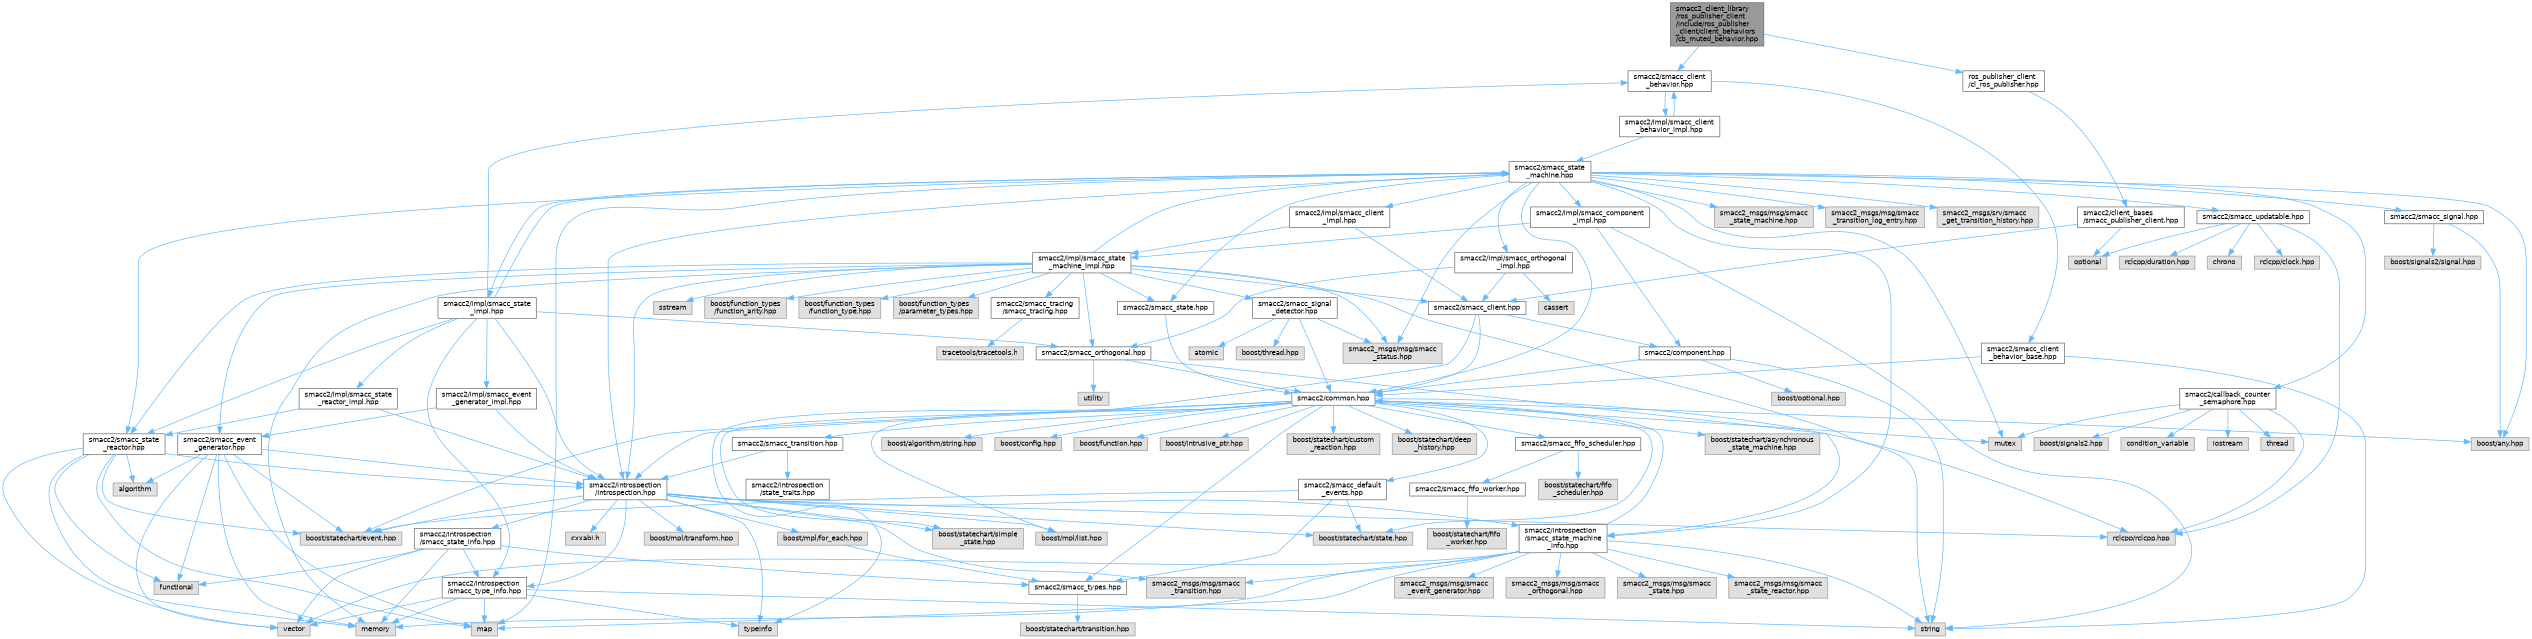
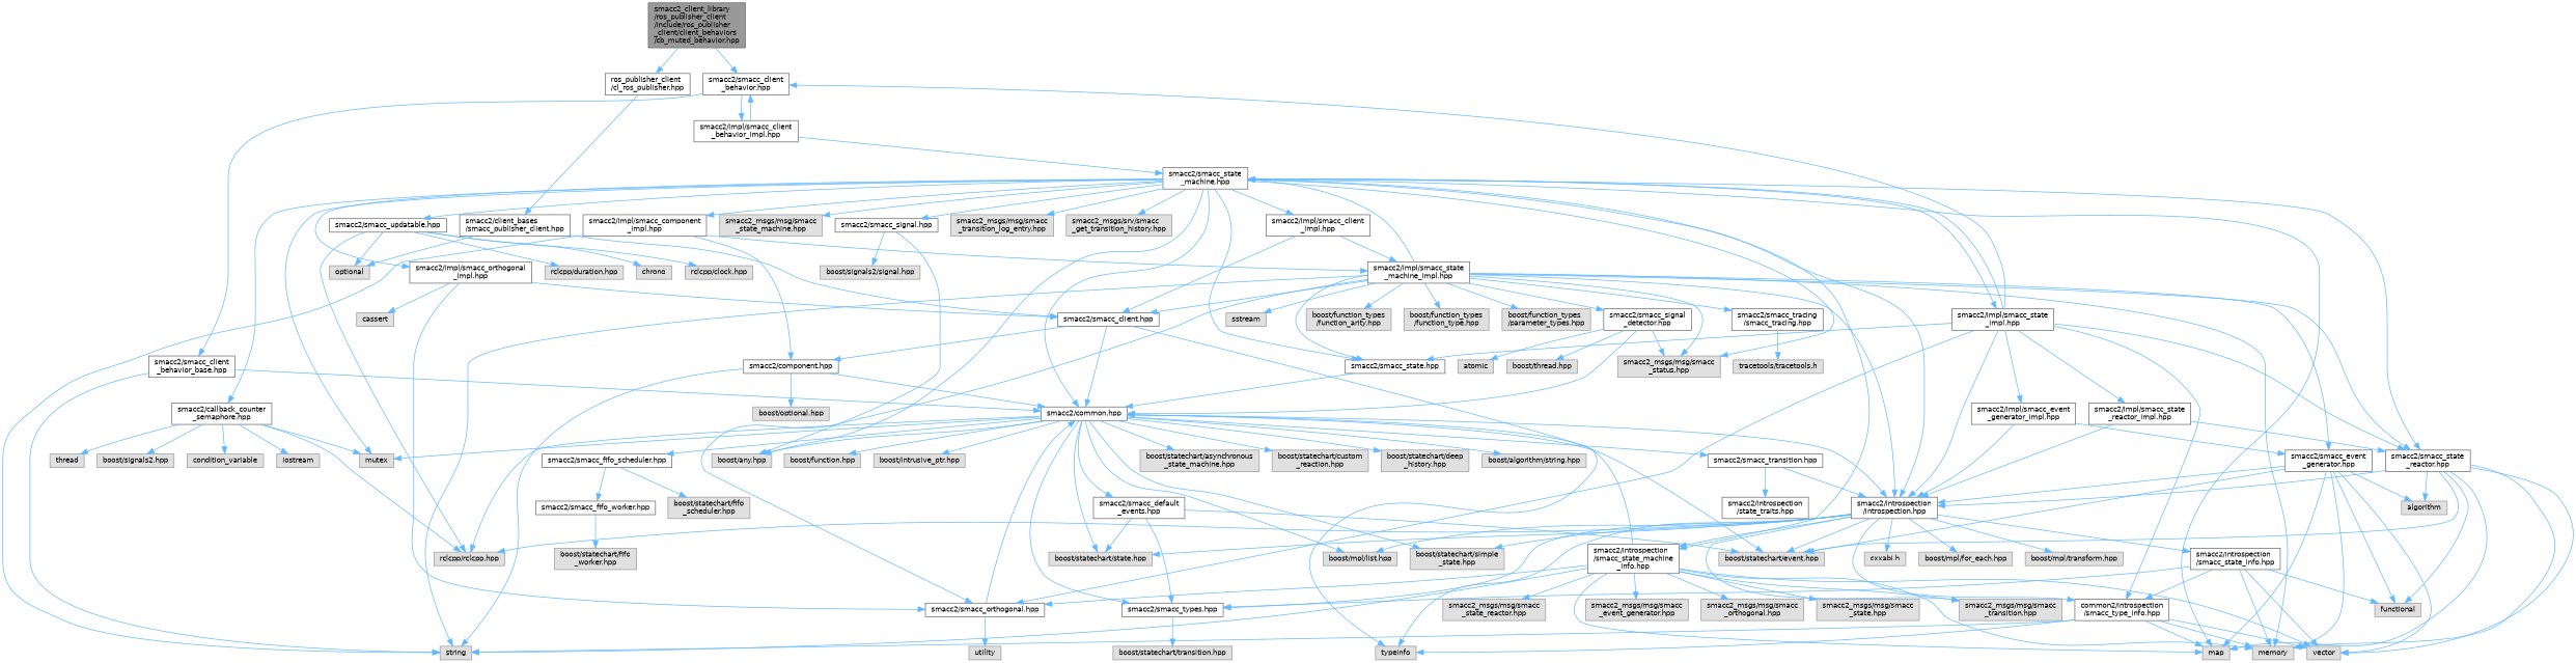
  digraph {
    node [color=grey60 fillcolor="#E0E0E0" fontname=Helvetica fontsize=10 shape=box style=filled]
    edge [color=steelblue1 fontname=Helvetica fontsize=10 labelfontname=Helvetica labelfontsize=10 style=solid]
    n1 [color=gray40 fillcolor=grey60 fontcolor=black height=0.2 label="smacc2_client_library\l/ros_publisher_client\l/include/ros_publisher\l_client/client_behaviors\l/cb_muted_behavior.hpp" width=0.4]
    n2 [color=grey40 fillcolor=white height=0.2 label="ros_publisher_client\l/cl_ros_publisher.hpp" width=0.4]
    n3 [color=grey40 fillcolor=white height=0.2 label="smacc2/smacc_client\l_behavior.hpp" width=0.4]
    n4 [color=grey40 fillcolor=white height=0.2 label="smacc2/client_bases\l/smacc_publisher_client.hpp" width=0.4]
    n5 [color=grey40 fillcolor=white height=0.2 label="smacc2/smacc_client\l_behavior_base.hpp" width=0.4]
    n6 [color=grey40 fillcolor=white height=0.2 label="smacc2/impl/smacc_client\l_behavior_impl.hpp" width=0.4]
    n7 [height=0.2 label=optional width=0.4]
    n8 [color=grey40 fillcolor=white height=0.2 label="smacc2/smacc_client.hpp" width=0.4]
    n9 [color=grey40 fillcolor=white height=0.2 label="smacc2/common.hpp" width=0.4]
    n10 [height=0.2 label=typeinfo width=0.4]
    n11 [color=grey40 fillcolor=white height=0.2 label="smacc2/component.hpp" width=0.4]
    n12 [height=0.2 label="boost/statechart/asynchronous\l_state_machine.hpp" width=0.4]
    n13 [height=0.2 label="boost/statechart/custom\l_reaction.hpp" width=0.4]
    n14 [height=0.2 label="boost/statechart/deep\l_history.hpp" width=0.4]
    n15 [height=0.2 label="boost/statechart/event.hpp" width=0.4]
    n16 [height=0.2 label="boost/statechart/simple\l_state.hpp" width=0.4]
    n17 [height=0.2 label="boost/statechart/state.hpp" width=0.4]
    n18 [height=0.2 label="boost/algorithm/string.hpp" width=0.4]
    n19 [height=0.2 label="boost/any.hpp" width=0.4]
-   n20 [height=0.2 label="boost/config.hpp" width=0.4]
    n21 [height=0.2 label="boost/function.hpp" width=0.4]
    n22 [height=0.2 label="boost/intrusive_ptr.hpp" width=0.4]
    n23 [height=0.2 label="boost/mpl/list.hpp" width=0.4]
    n24 [height=0.2 label=mutex width=0.4]
    n25 [height=0.2 label="rclcpp/rclcpp.hpp" width=0.4]
    n26 [color=grey40 fillcolor=white height=0.2 label="smacc2/introspection\l/introspection.hpp" width=0.4]
    n27 [color=grey40 fillcolor=white height=0.2 label="smacc2/smacc_types.hpp" width=0.4]
    n28 [color=grey40 fillcolor=white height=0.2 label="smacc2/smacc_fifo_scheduler.hpp" width=0.4]
    n29 [color=grey40 fillcolor=white height=0.2 label="smacc2/smacc_default\l_events.hpp" width=0.4]
    n30 [color=grey40 fillcolor=white height=0.2 label="smacc2/smacc_transition.hpp" width=0.4]
    n31 [height=0.2 label=string width=0.4]
    n32 [height=0.2 label="boost/optional.hpp" width=0.4]
    n33 [height=0.2 label="boost/signals2.hpp" width=0.4]
    n34 [height=0.2 label="boost/mpl/for_each.hpp" width=0.4]
    n35 [height=0.2 label="boost/mpl/transform.hpp" width=0.4]
    n36 [color=grey40 fillcolor=white height=0.2 label="smacc2/introspection\l/smacc_state_info.hpp" width=0.4]
-   n37 [color=grey40 fillcolor=white height=0.2 label="smacc2/introspection\l/smacc_type_info.hpp" width=0.4]
+   n37 [color=grey40 fillcolor=white height=0.2 label="common2/introspection\l/smacc_type_info.hpp" width=0.4]
    n38 [height=0.2 label="cxxabi.h" width=0.4]
    n39 [height=0.2 label="smacc2_msgs/msg/smacc\l_transition.hpp" width=0.4]
    n40 [color=grey40 fillcolor=white height=0.2 label="smacc2/introspection\l/smacc_state_machine\l_info.hpp" width=0.4]
    n41 [height=0.2 label="boost/statechart/transition.hpp" width=0.4]
    n42 [height=0.2 label="boost/statechart/fifo\l_scheduler.hpp" width=0.4]
    n43 [color=grey40 fillcolor=white height=0.2 label="smacc2/smacc_fifo_worker.hpp" width=0.4]
    n44 [color=grey40 fillcolor=white height=0.2 label="smacc2/introspection\l/state_traits.hpp" width=0.4]
    n45 [height=0.2 label=functional width=0.4]
    n46 [height=0.2 label=memory width=0.4]
    n47 [height=0.2 label=vector width=0.4]
    n48 [height=0.2 label=map width=0.4]
    n49 [color=grey40 fillcolor=white height=0.2 label="smacc2/smacc_orthogonal.hpp" width=0.4]
    n50 [height=0.2 label="smacc2_msgs/msg/smacc\l_event_generator.hpp" width=0.4]
    n51 [height=0.2 label="smacc2_msgs/msg/smacc\l_orthogonal.hpp" width=0.4]
    n52 [height=0.2 label="smacc2_msgs/msg/smacc\l_state.hpp" width=0.4]
    n53 [height=0.2 label="smacc2_msgs/msg/smacc\l_state_reactor.hpp" width=0.4]
    n54 [height=0.2 label=utility width=0.4]
    n55 [height=0.2 label="boost/statechart/fifo\l_worker.hpp" width=0.4]
    n56 [color=grey40 fillcolor=white height=0.2 label="smacc2/smacc_state\l_machine.hpp" width=0.4]
    n57 [color=grey40 fillcolor=white height=0.2 label="smacc2/smacc_signal.hpp" width=0.4]
    n58 [color=grey40 fillcolor=white height=0.2 label="smacc2/smacc_updatable.hpp" width=0.4]
    n59 [height=0.2 label="smacc2_msgs/msg/smacc\l_state_machine.hpp" width=0.4]
    n60 [height=0.2 label="smacc2_msgs/msg/smacc\l_status.hpp" width=0.4]
    n61 [height=0.2 label="smacc2_msgs/msg/smacc\l_transition_log_entry.hpp" width=0.4]
    n62 [height=0.2 label="smacc2_msgs/srv/smacc\l_get_transition_history.hpp" width=0.4]
    n63 [color=grey40 fillcolor=white height=0.2 label="smacc2/callback_counter\l_semaphore.hpp" width=0.4]
    n64 [color=grey40 fillcolor=white height=0.2 label="smacc2/smacc_state.hpp" width=0.4]
    n65 [color=grey40 fillcolor=white height=0.2 label="smacc2/smacc_state\l_reactor.hpp" width=0.4]
    n66 [color=grey40 fillcolor=white height=0.2 label="smacc2/impl/smacc_client\l_impl.hpp" width=0.4]
    n67 [color=grey40 fillcolor=white height=0.2 label="smacc2/impl/smacc_component\l_impl.hpp" width=0.4]
    n68 [color=grey40 fillcolor=white height=0.2 label="smacc2/impl/smacc_orthogonal\l_impl.hpp" width=0.4]
    n69 [color=grey40 fillcolor=white height=0.2 label="smacc2/impl/smacc_state\l_impl.hpp" width=0.4]
    n70 [height=0.2 label="boost/signals2/signal.hpp" width=0.4]
    n71 [height=0.2 label=chrono width=0.4]
    n72 [height=0.2 label="rclcpp/clock.hpp" width=0.4]
    n73 [height=0.2 label="rclcpp/duration.hpp" width=0.4]
    n74 [height=0.2 label=condition_variable width=0.4]
    n75 [height=0.2 label=iostream width=0.4]
    n76 [height=0.2 label=thread width=0.4]
    n77 [height=0.2 label=algorithm width=0.4]
    n78 [color=grey40 fillcolor=white height=0.2 label="smacc2/impl/smacc_state\l_machine_impl.hpp" width=0.4]
    n79 [height=0.2 label=cassert width=0.4]
    n80 [color=grey40 fillcolor=white height=0.2 label="smacc2/impl/smacc_event\l_generator_impl.hpp" width=0.4]
    n81 [color=grey40 fillcolor=white height=0.2 label="smacc2/impl/smacc_state\l_reactor_impl.hpp" width=0.4]
    n82 [height=0.2 label=sstream width=0.4]
    n83 [color=grey40 fillcolor=white height=0.2 label="smacc2/smacc_event\l_generator.hpp" width=0.4]
    n84 [color=grey40 fillcolor=white height=0.2 label="smacc2/smacc_signal\l_detector.hpp" width=0.4]
    n85 [height=0.2 label="boost/function_types\l/function_arity.hpp" width=0.4]
    n86 [height=0.2 label="boost/function_types\l/function_type.hpp" width=0.4]
    n87 [height=0.2 label="boost/function_types\l/parameter_types.hpp" width=0.4]
    n88 [color=grey40 fillcolor=white height=0.2 label="smacc2/smacc_tracing\l/smacc_tracing.hpp" width=0.4]
    n89 [height=0.2 label=atomic width=0.4]
    n90 [height=0.2 label="boost/thread.hpp" width=0.4]
    n91 [height=0.2 label="tracetools/tracetools.h" width=0.4]
    n1 -> n2
    n1 -> n3
    n2 -> n4
    n3 -> n5
    n3 -> n6
    n4 -> n7
    n4 -> n8
    n5 -> n9
    n5 -> n31
    n6 -> n3
    n6 -> n56
    n8 -> n9
    n8 -> n10
    n8 -> n11
    n9 -> n12
    n9 -> n13
    n9 -> n14
    n9 -> n15
    n9 -> n16
    n9 -> n17
    n9 -> n18
    n9 -> n19
-   n9 -> n20
    n9 -> n21
    n9 -> n22
    n9 -> n23
    n9 -> n24
    n9 -> n25
    n9 -> n26
    n9 -> n27
    n9 -> n28
    n9 -> n29
    n9 -> n30
    n11 -> n9
    n11 -> n31
    n11 -> n32
    n26 -> n10
    n26 -> n15
    n26 -> n16
    n26 -> n17
    n26 -> n23
    n26 -> n25
-   n34 -> n27
+   n26 -> n27
    n26 -> n34
    n26 -> n35
    n26 -> n36
    n26 -> n37
    n26 -> n38
    n26 -> n39
    n26 -> n40
    n27 -> n41
    n28 -> n42
    n28 -> n43
    n29 -> n15
    n29 -> n17
    n29 -> n27
    n30 -> n26
    n30 -> n44
    n36 -> n27
    n36 -> n37
    n36 -> n45
    n36 -> n46
    n36 -> n47
    n37 -> n10
    n37 -> n31
    n37 -> n46
    n37 -> n47
    n37 -> n48
    n40 -> n9
    n40 -> n31
    n40 -> n39
    n40 -> n46
    n40 -> n47
    n40 -> n48
-   n49 -> n40
+   n40 -> n49
    n40 -> n50
    n40 -> n51
    n40 -> n52
    n40 -> n53
    n43 -> n55
    n49 -> n9
    n49 -> n54
    n56 -> n9
    n56 -> n19
    n56 -> n24
    n56 -> n26
    n56 -> n40
    n56 -> n48
    n56 -> n57
    n56 -> n58
    n56 -> n59
    n56 -> n60
    n56 -> n61
    n56 -> n62
    n56 -> n63
    n56 -> n64
    n56 -> n65
    n56 -> n66
    n56 -> n67
    n56 -> n68
    n56 -> n69
    n57 -> n19
    n57 -> n70
    n58 -> n7
    n58 -> n25
    n58 -> n71
    n58 -> n72
    n58 -> n73
    n63 -> n24
    n63 -> n25
    n63 -> n33
    n63 -> n74
    n63 -> n75
    n63 -> n76
    n64 -> n9
    n65 -> n15
    n65 -> n26
    n65 -> n45
    n65 -> n46
    n65 -> n47
    n65 -> n48
    n65 -> n77
    n66 -> n8
    n66 -> n78
    n67 -> n11
    n67 -> n31
    n67 -> n78
    n68 -> n8
    n68 -> n49
    n68 -> n79
    n69 -> n3
    n69 -> n26
    n69 -> n37
    n69 -> n49
    n69 -> n56
+   n69 -> n64
    n69 -> n65
    n69 -> n80
    n69 -> n81
    n78 -> n8
    n78 -> n26
    n78 -> n31
    n78 -> n46
    n78 -> n49
    n78 -> n56
    n78 -> n60
    n78 -> n64
    n78 -> n65
    n78 -> n82
    n78 -> n83
    n78 -> n84
    n78 -> n85
    n78 -> n86
    n78 -> n87
    n78 -> n88
    n80 -> n26
    n80 -> n83
    n81 -> n26
    n81 -> n65
    n83 -> n15
    n83 -> n26
    n83 -> n45
    n83 -> n46
    n83 -> n47
    n83 -> n48
    n83 -> n77
    n84 -> n9
    n84 -> n60
    n84 -> n89
    n84 -> n90
    n88 -> n91
  }
